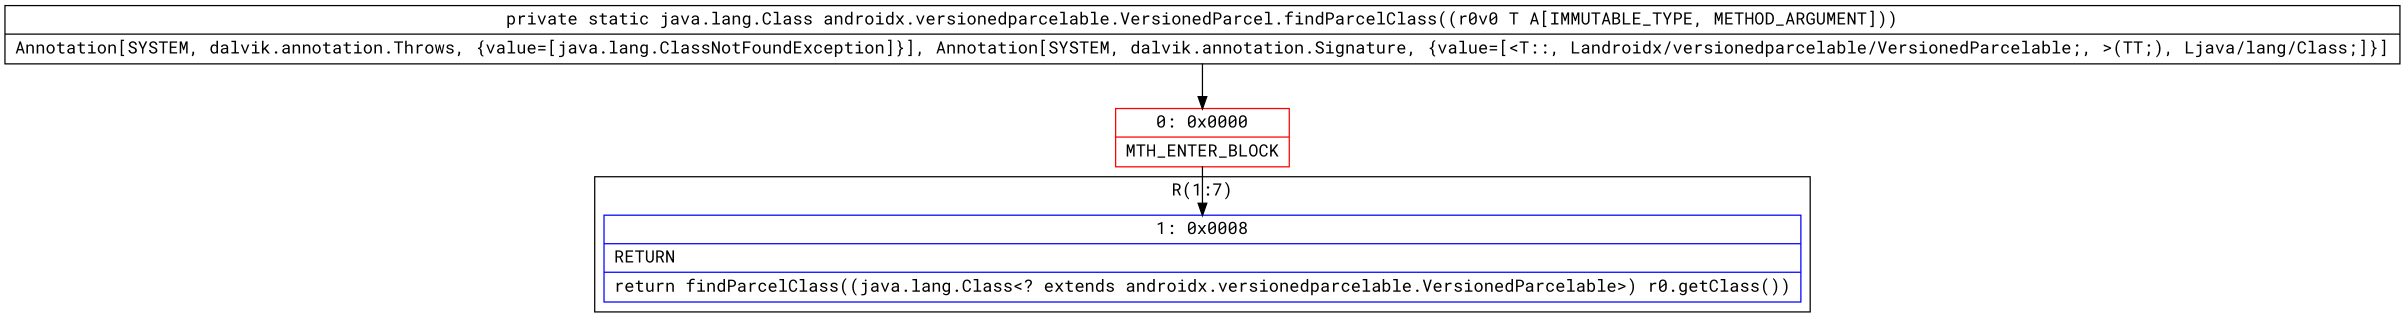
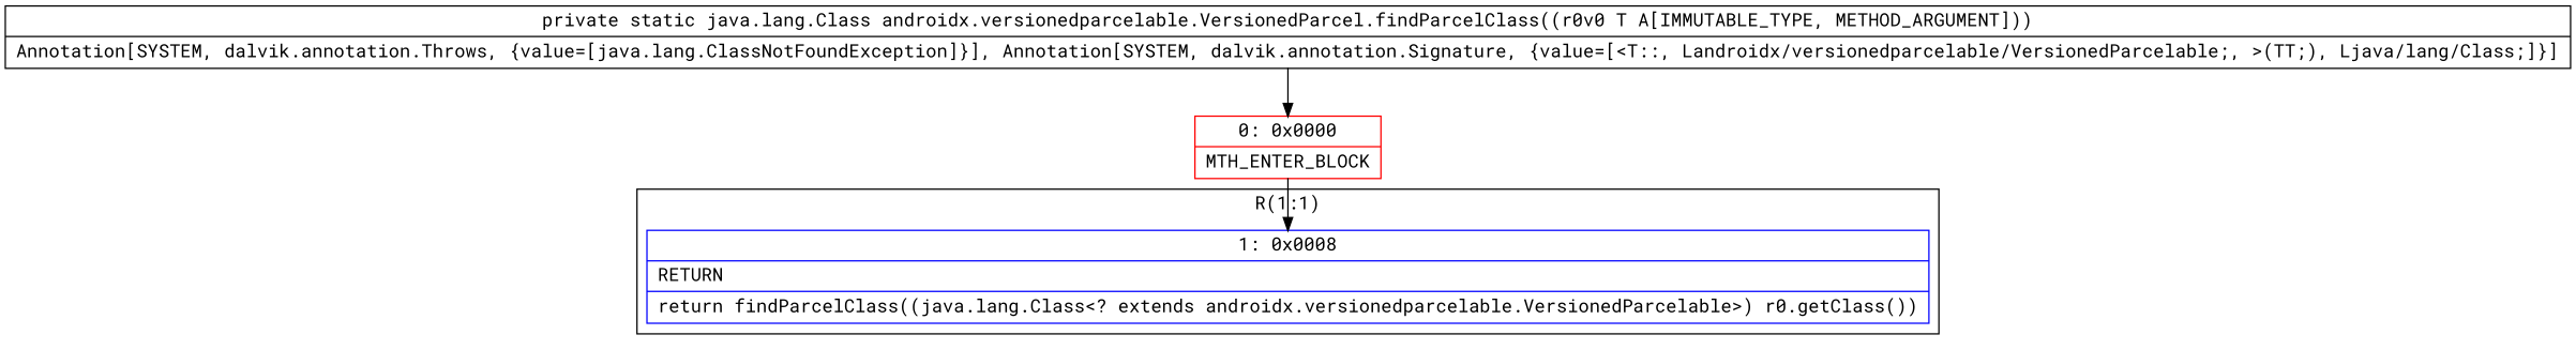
  digraph {
    fontname="Roboto Mono"
    node [shape=record fontname="Roboto Mono"]
    edge [fontname="Roboto Mono"]
    n1 [color=blue label="{1\:\ 0x0008|RETURN\l|return findParcelClass((java.lang.Class\<? extends androidx.versionedparcelable.VersionedParcelable\>) r0.getClass())\l}"]
    n2 [color=red label="{0\:\ 0x0000|MTH_ENTER_BLOCK\l}"]
    n3 [label="{private static java.lang.Class androidx.versionedparcelable.VersionedParcel.findParcelClass((r0v0 T A[IMMUTABLE_TYPE, METHOD_ARGUMENT]))  | Annotation[SYSTEM, dalvik.annotation.Throws, \{value=[java.lang.ClassNotFoundException]\}], Annotation[SYSTEM, dalvik.annotation.Signature, \{value=[\<T::, Landroidx\/versionedparcelable\/VersionedParcelable;, \>(TT;), Ljava\/lang\/Class;]\}]\l}"]
    subgraph cluster_1 {
-     label="R(1:7)"
+     label="R(1:1)"
      n1
    }
    n2 -> n1
    n3 -> n2
  }
